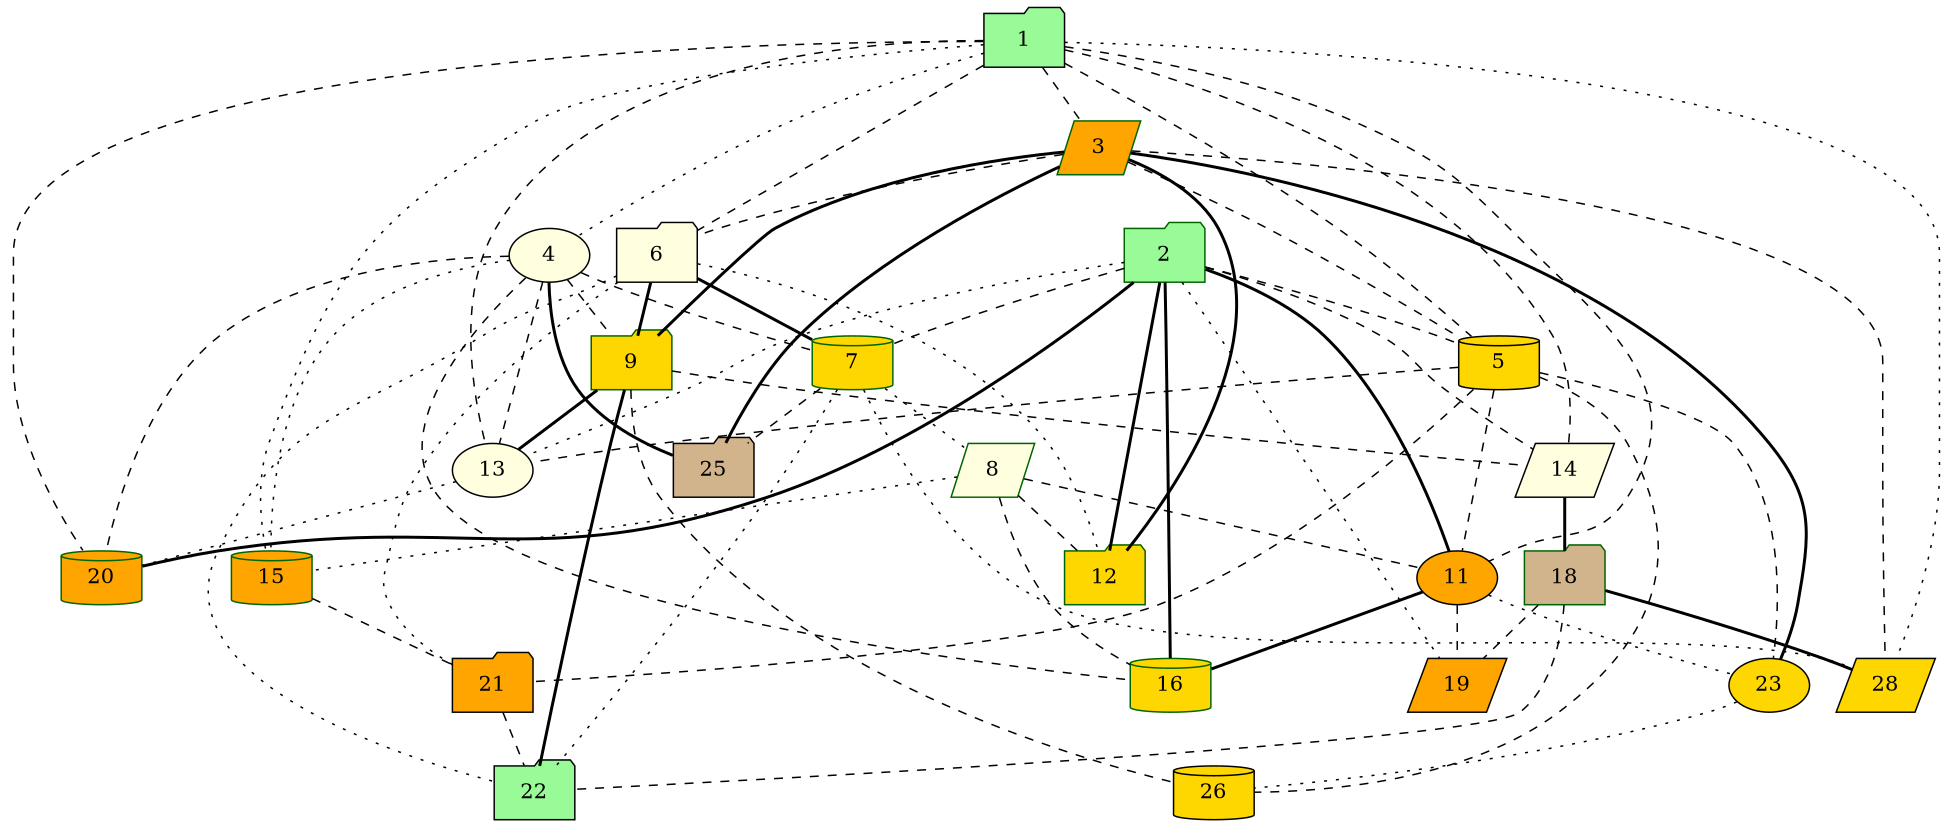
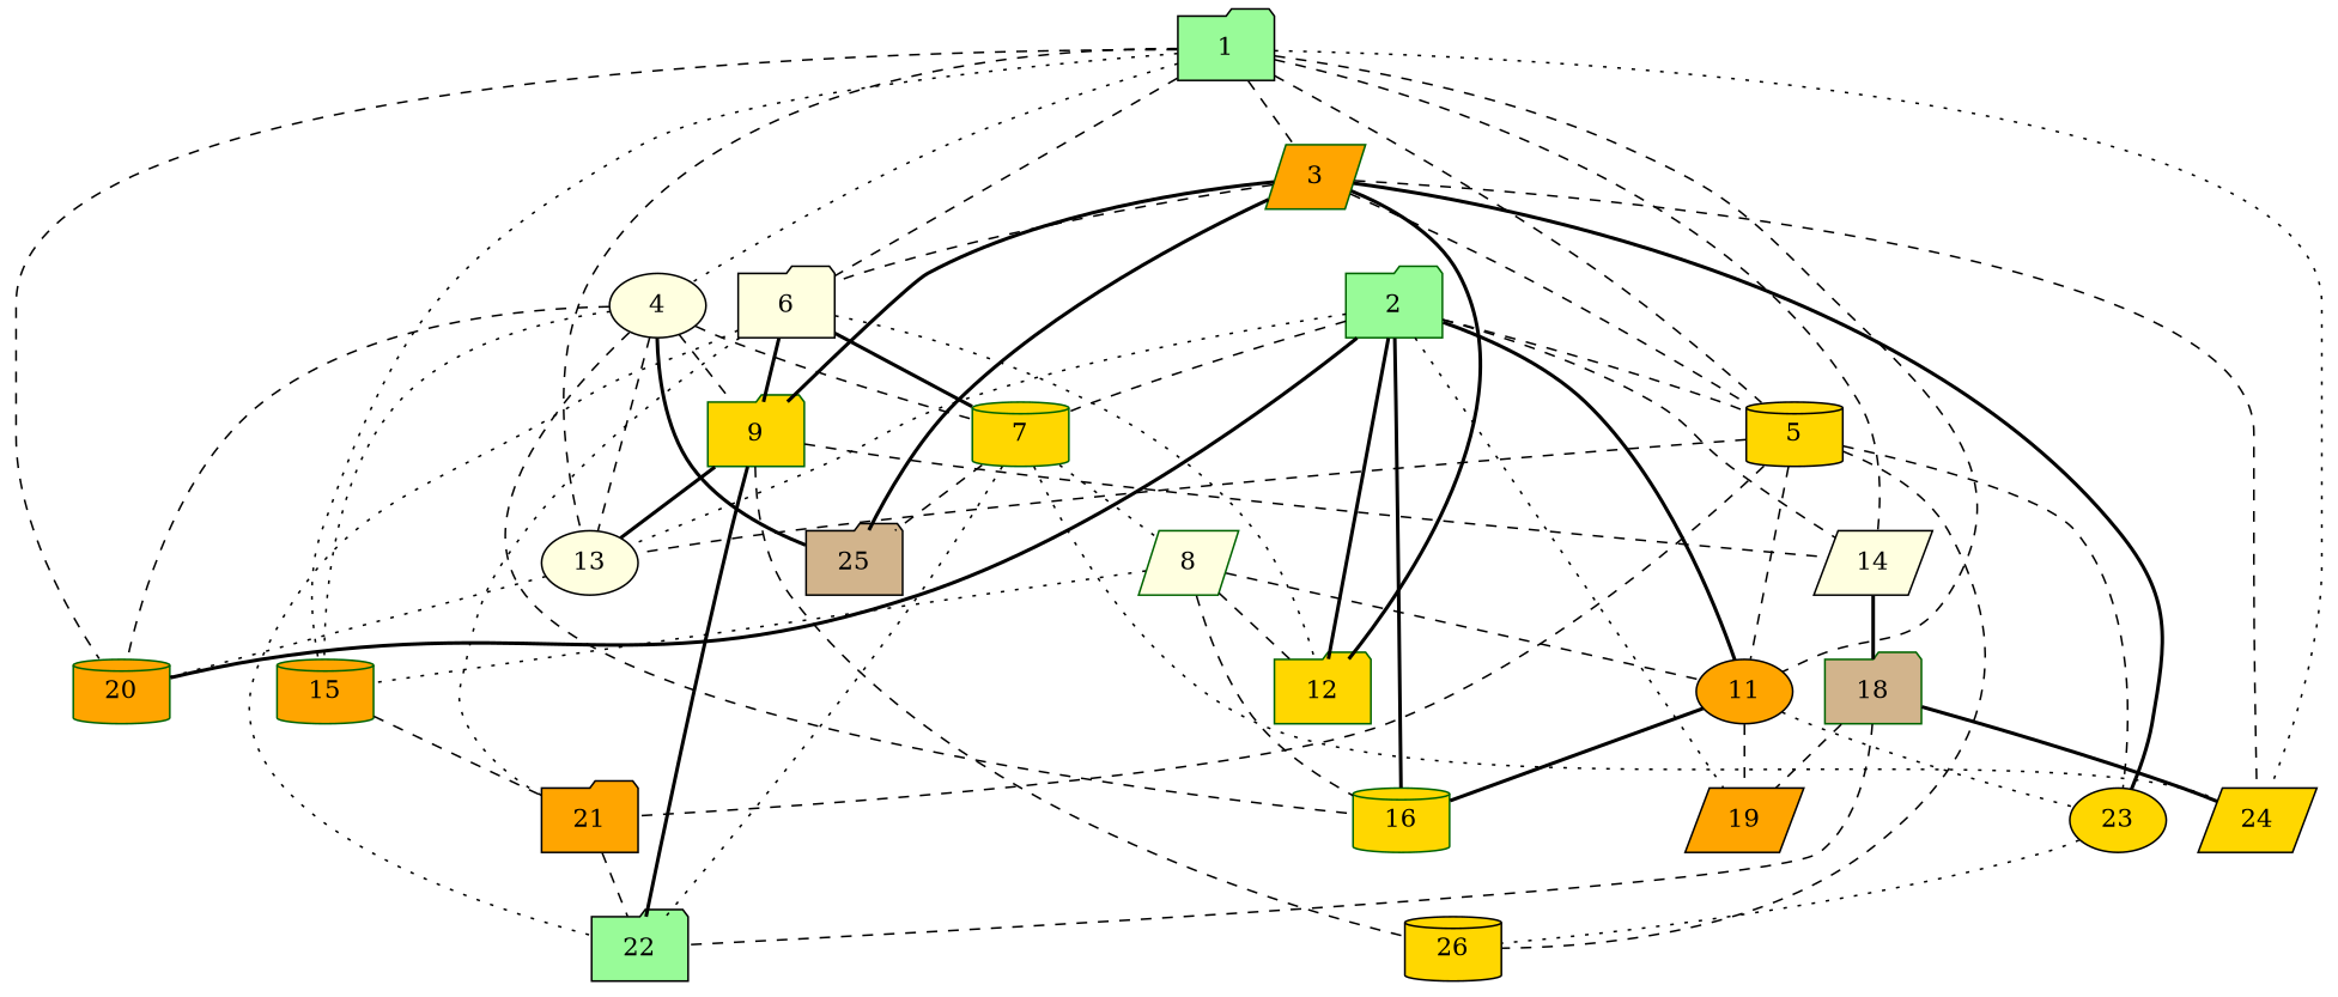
  graph {
    node [color=black fillcolor=gold shape=folder style=filled]
    edge [style=dashed weight=1.0]
    1 [fillcolor=palegreen]
    3 [color=darkgreen fillcolor=orange shape=parallelogram]
    4 [fillcolor=lightyellow shape=ellipse]
    5 [shape=cylinder]
    6 [fillcolor=lightyellow]
    11 [fillcolor=orange shape=ellipse]
    13 [fillcolor=lightyellow shape=ellipse]
    14 [fillcolor=lightyellow shape=parallelogram]
    15 [color=darkgreen fillcolor=orange shape=cylinder]
    20 [color=darkgreen fillcolor=orange shape=cylinder]
-   24 [shape=parallelogram label=28]
+   24 [shape=parallelogram]
    12 [color=darkgreen]
    9 [color=darkgreen]
    23 [shape=ellipse]
    25 [fillcolor=tan]
    7 [color=darkgreen shape=cylinder]
    16 [color=darkgreen shape=cylinder]
    21 [fillcolor=orange]
    26 [shape=cylinder]
    22 [fillcolor=palegreen]
    19 [fillcolor=orange shape=parallelogram]
    18 [color=darkgreen fillcolor=tan]
    2 [color=darkgreen fillcolor=palegreen]
    8 [color=darkgreen fillcolor=lightyellow shape=parallelogram]
    1 -- 3
    1 -- 4 [style=dotted]
    1 -- 5
    1 -- 6
    1 -- 11
    1 -- 13
    1 -- 14
    1 -- 15 [style=dotted]
    1 -- 20
    1 -- 24 [style=dotted]
    3 -- 5
    3 -- 6
    3 -- 24
    3 -- 12 [style=bold]
    3 -- 9 [style=bold]
    3 -- 23 [style=bold]
    3 -- 25 [style=bold]
    4 -- 13
    4 -- 15 [style=dotted]
    4 -- 20
    4 -- 9
    4 -- 25 [style=bold]
    4 -- 7 [weight=3.0]
    4 -- 16
    5 -- 11
    5 -- 13 [weight=2.0]
    5 -- 23
    5 -- 21 [weight=3.0]
    5 -- 26
    6 -- 12 [style=dotted]
    6 -- 9 [style=bold]
    6 -- 7 [style=bold weight=2.0]
    6 -- 21 [style=dotted]
    6 -- 22 [style=dotted]
    11 -- 23 [style=dotted]
    11 -- 16 [style=bold]
    11 -- 19 [weight=2.0]
    13 -- 20 [style=dotted]
    14 -- 18 [style=bold]
    15 -- 21
    9 -- 13 [style=bold]
    9 -- 14
    9 -- 26 [weight=2.0]
    9 -- 22 [style=bold]
    23 -- 26 [style=dotted]
    7 -- 24 [style=dotted]
    7 -- 25
    7 -- 22 [style=dotted weight=2.0]
    7 -- 8 [style=dotted weight=2.0]
    21 -- 22 [weight=3.0]
    18 -- 24 [style=bold]
    18 -- 22
    18 -- 19
    2 -- 5 [weight=2.0]
    2 -- 11 [style=bold]
    2 -- 13 [style=dotted]
    2 -- 14
    2 -- 20 [style=bold]
    2 -- 12 [style=bold]
    2 -- 7
    2 -- 16 [style=bold]
    2 -- 19 [style=dotted]
    8 -- 11
    8 -- 15 [style=dotted]
    8 -- 12
    8 -- 16
  }
